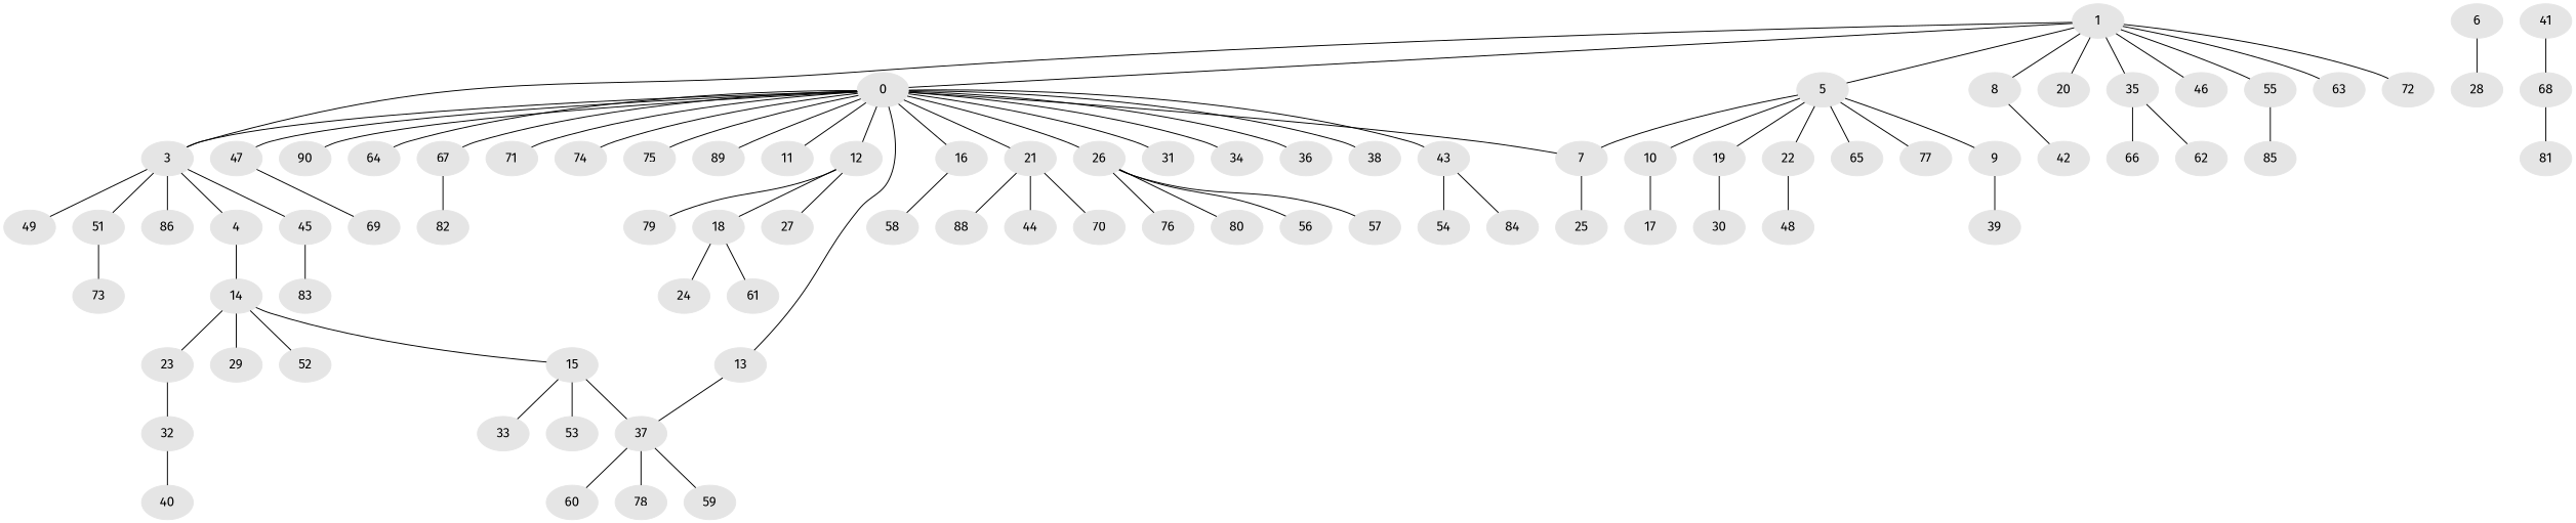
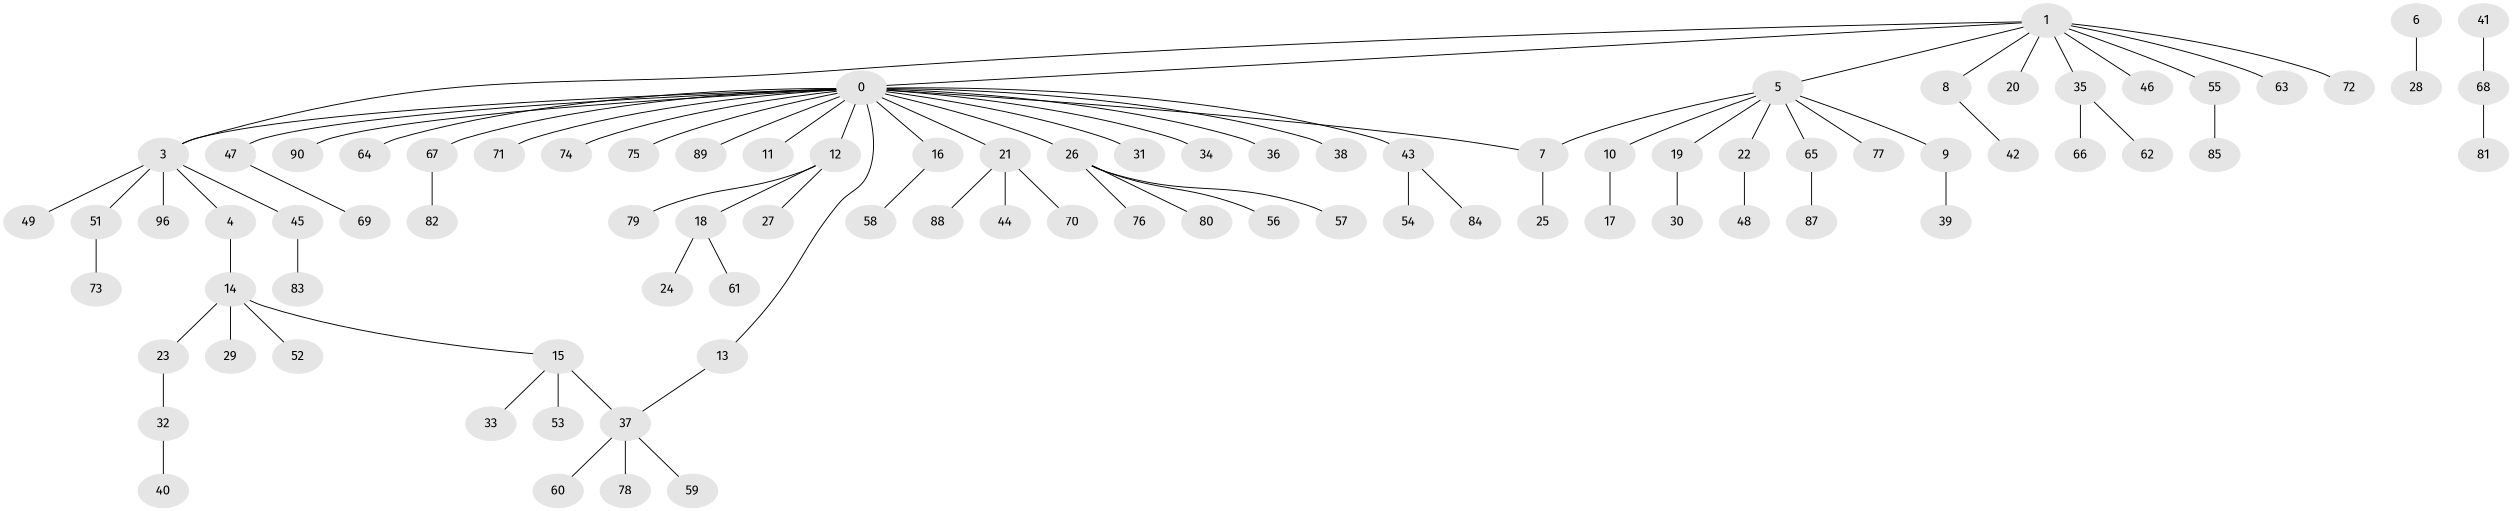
  graph {
    fontname="Fira Sans"
    node [color=gray90 fontname="Fira Sans" style=filled]
    edge [fontname="Fira Sans"]
    n1 [label=0]
    1
    3
    5
    8
    20
    35
    46
    55
    63
    72
    7
    11
    12
    13
    16
    21
    26
    31
    34
    36
    38
    43
    47
    n25 [label=90]
    64
    67
    71
    74
    75
    89
    4
    45
    49
    51
-   86
+   86 [label=96]
    9
    10
    19
    22
    65
    77
    42
    62
    66
    85
    25
    18
    27
    79
    37
    58
    44
    70
    88
    56
    57
    76
    80
    54
    84
    69
    82
    14
    6
    28
    83
    73
    15
    23
    29
    52
    39
    17
    30
    48
    41
    68
+   87
    24
    61
    59
    60
    78
    33
    53
    32
    40
    81
    n1 -- 3
    n1 -- 7
    n1 -- 11
    n1 -- 12
    n1 -- 13
    n1 -- 16
    n1 -- 21
    n1 -- 26
    n1 -- 31
    n1 -- 34
    n1 -- 36
    n1 -- 38
    n1 -- 43
    n1 -- 47
    n1 -- n25
    n1 -- 64
    n1 -- 67
    n1 -- 71
    n1 -- 74
    n1 -- 75
    n1 -- 89
    1 -- n1
    1 -- 3
    1 -- 5
    1 -- 8
    1 -- 20
    1 -- 35
    1 -- 46
    1 -- 55
    1 -- 63
    1 -- 72
    3 -- 4
    3 -- 45
    3 -- 49
    3 -- 51
    3 -- 86
    5 -- 7
    5 -- 9
    5 -- 10
    5 -- 19
    5 -- 22
    5 -- 65
    5 -- 77
    8 -- 42
    35 -- 62
    35 -- 66
    55 -- 85
    7 -- 25
    12 -- 18
    12 -- 27
    12 -- 79
    13 -- 37
    16 -- 58
    21 -- 44
    21 -- 70
    21 -- 88
    26 -- 56
    26 -- 57
    26 -- 76
    26 -- 80
    43 -- 54
    43 -- 84
    47 -- 69
    67 -- 82
    4 -- 14
    45 -- 83
    51 -- 73
    9 -- 39
    10 -- 17
    19 -- 30
    22 -- 48
+   65 -- 87
    18 -- 24
    18 -- 61
    37 -- 59
    37 -- 60
    37 -- 78
    14 -- 15
    14 -- 23
    14 -- 29
    14 -- 52
    6 -- 28
    15 -- 37
    15 -- 33
    15 -- 53
    23 -- 32
    41 -- 68
    68 -- 81
    32 -- 40
  }
